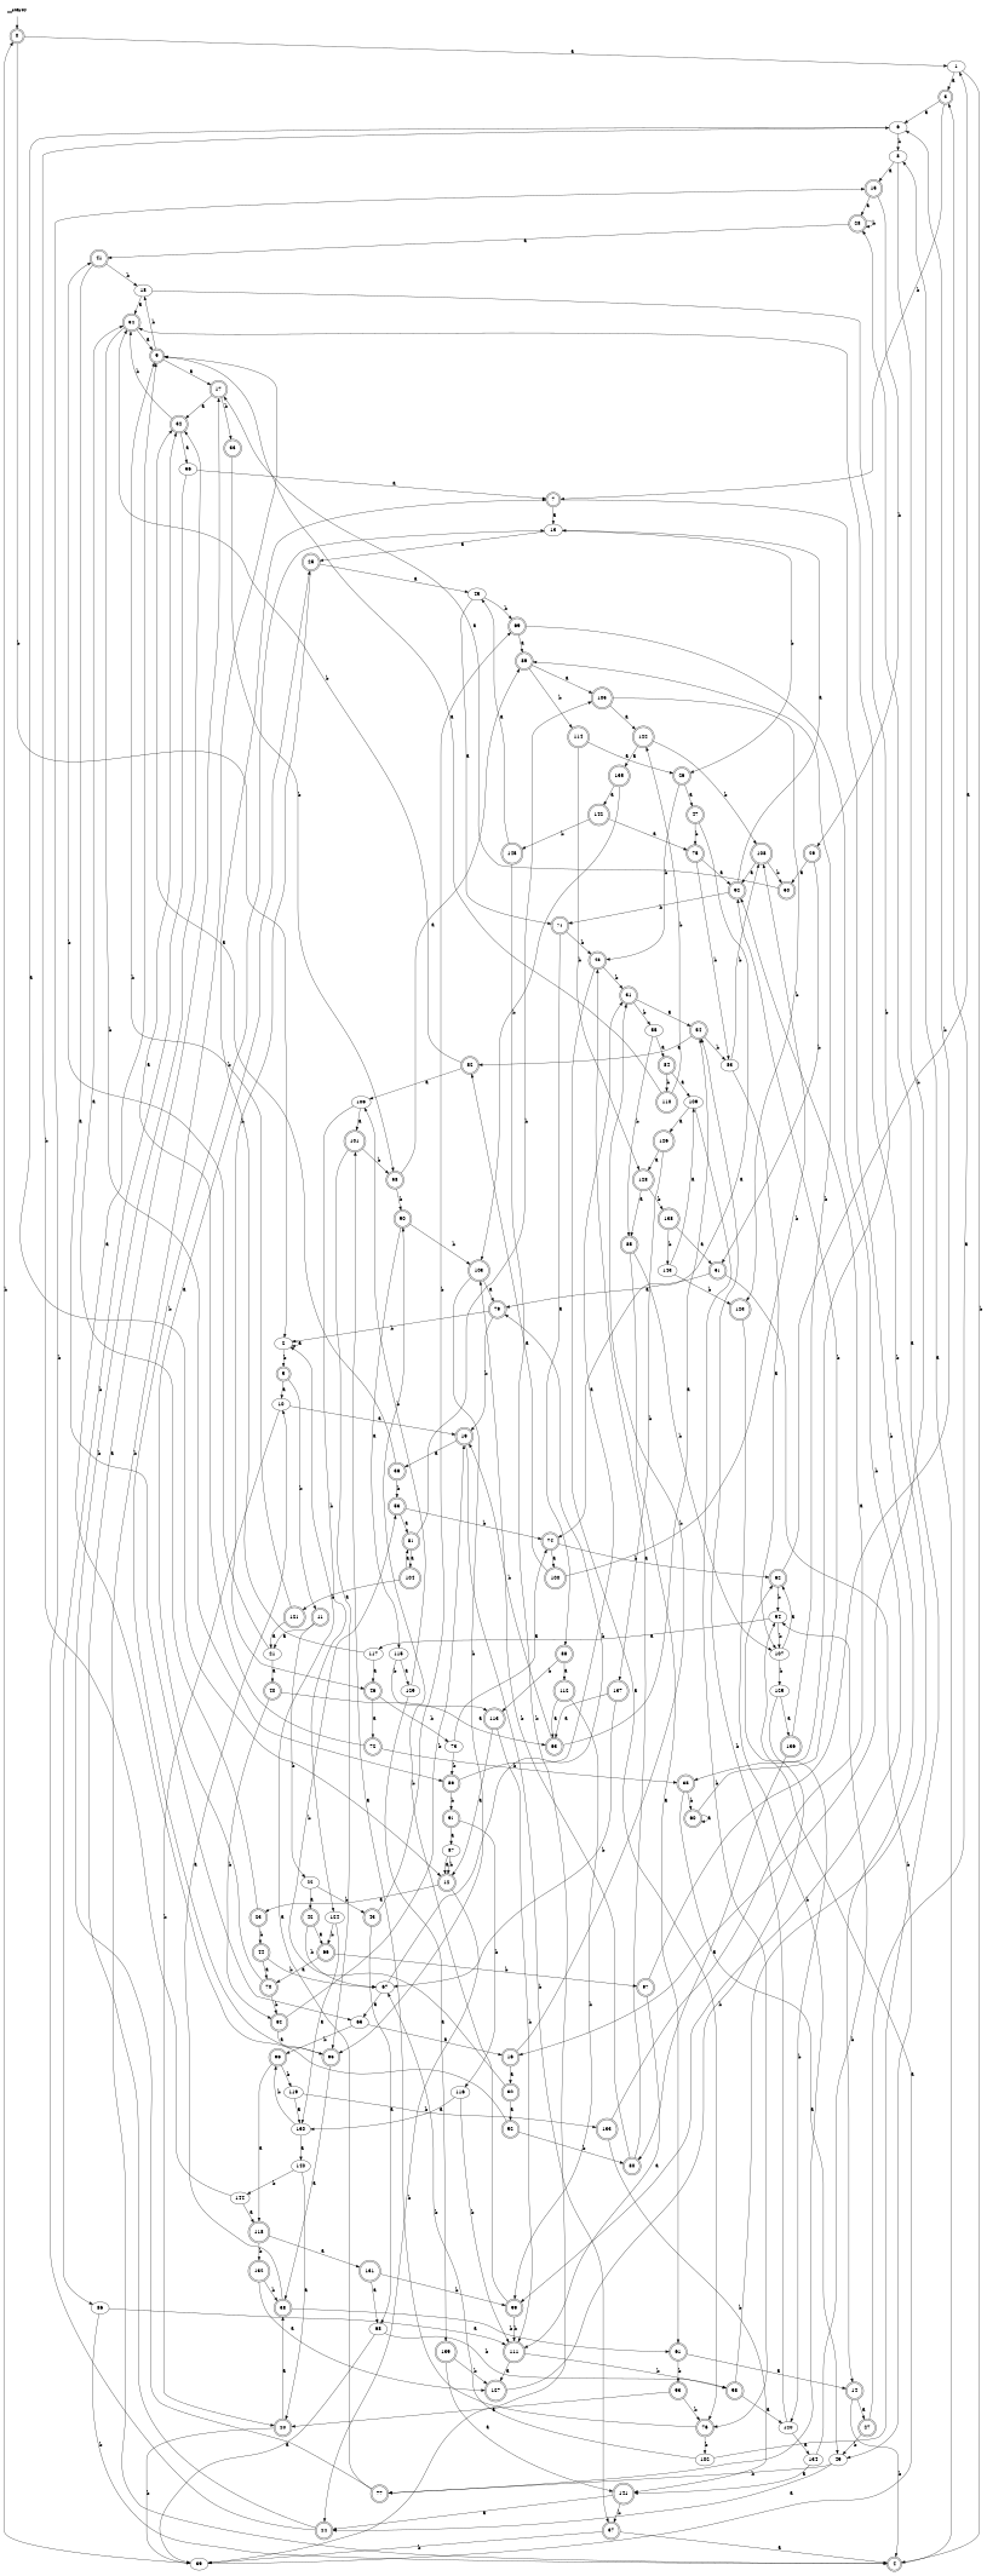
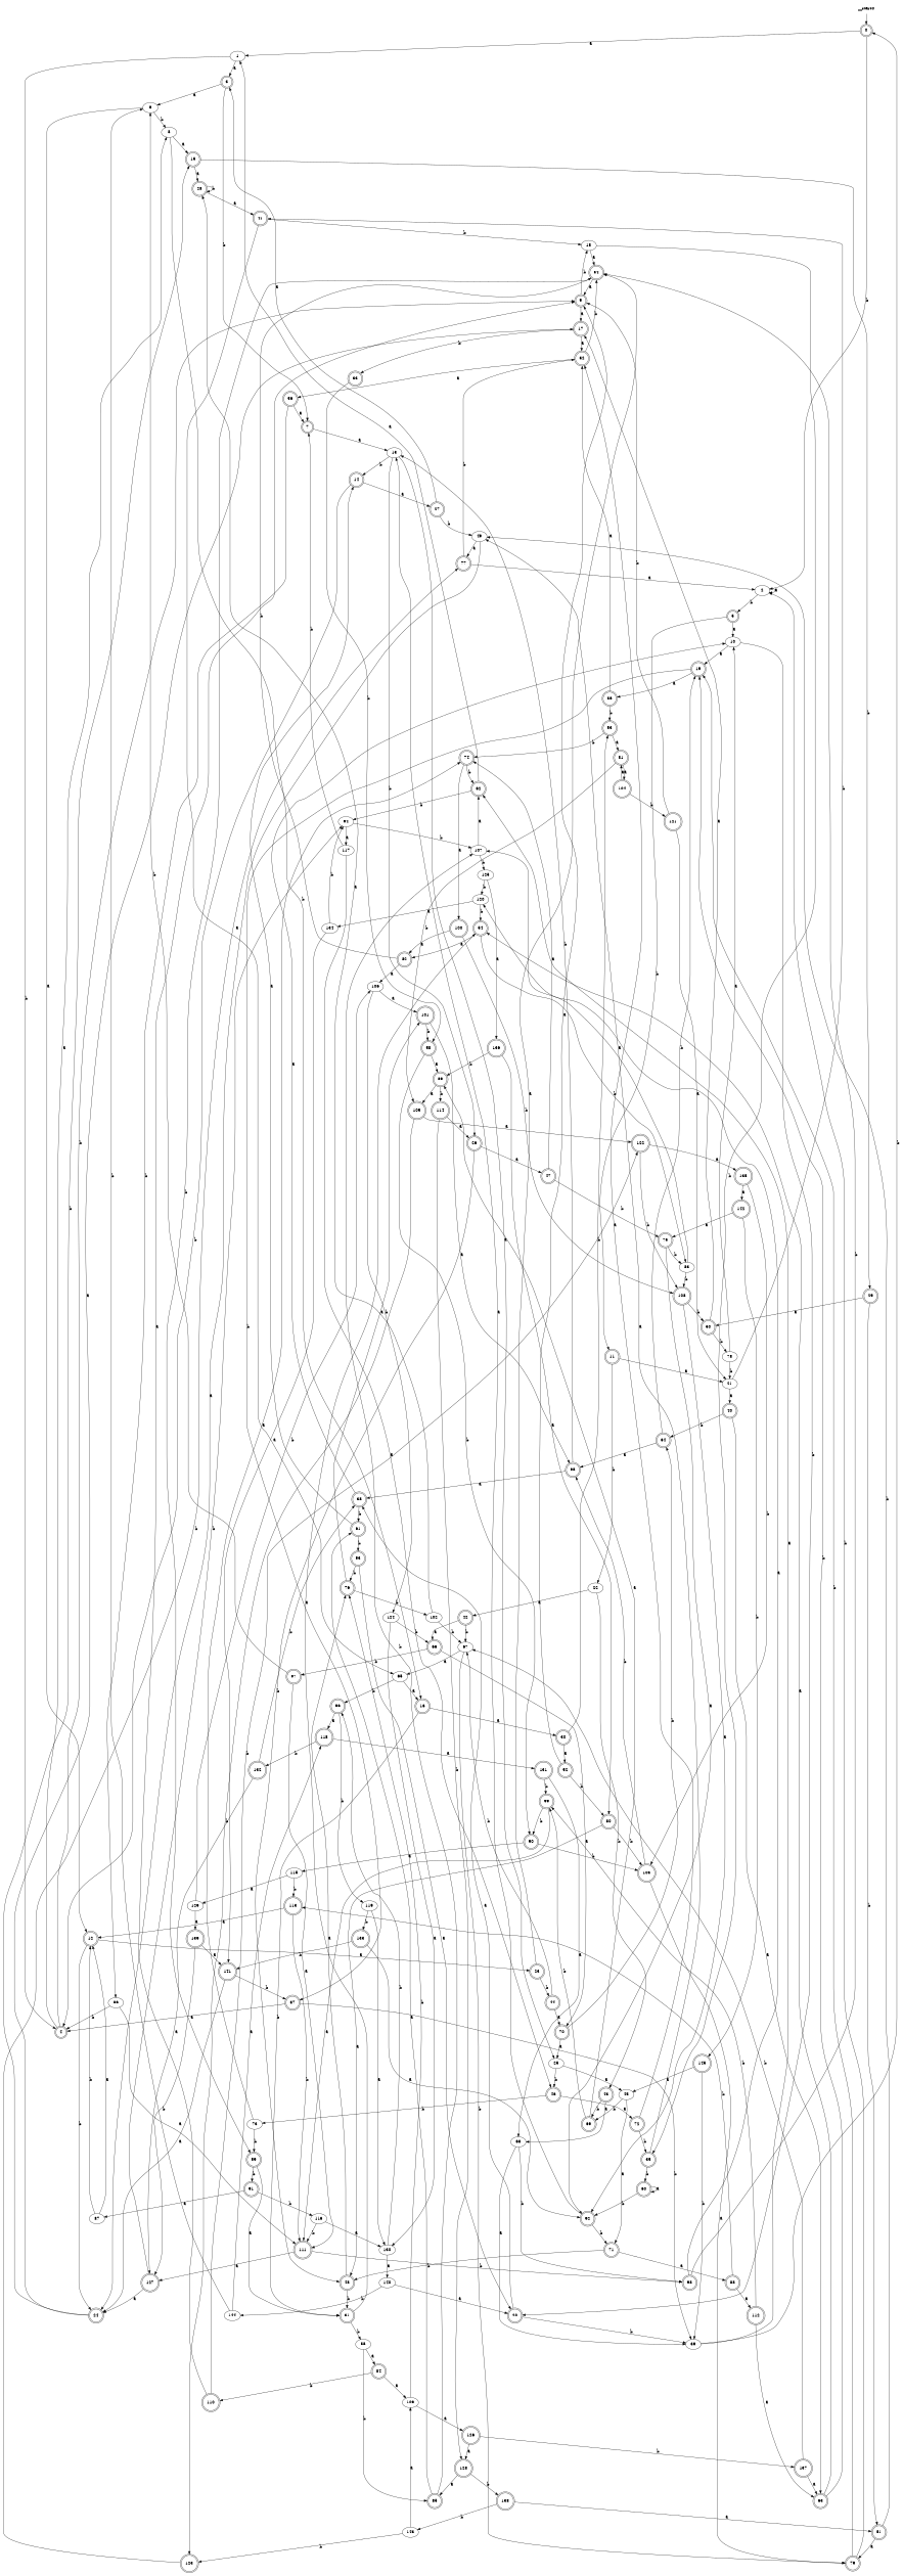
  digraph {
    node [shape=doublecircle]
    __start0 [shape=none]
    0
    1 [shape=""]
    2 [shape=""]
    3
    4
    5
    6 [shape=""]
    7
    8 [shape=""]
    9
    10 [shape=""]
    11
    12
    13 [shape=""]
    14
    15
    16
    17
    18 [shape=""]
    19
    20
    21 [shape=""]
    22 [shape=""]
    23
    24
-   25
+   25 [shape=ellipse]
    26
    27
    28
    29
    30
    31
    32
    33
    34
    35
    36
    37
    38
    39 [shape=""]
    40
    41
    42
    43
    44
    45 [shape=""]
    46
    47
    48
    49 [shape=""]
    50
    51
    52
    53
    54
    55 [shape=""]
-   56 [shape=ellipse]
+   56
    58
    59
    60
    61
    62
    63
    64
    65 [shape=""]
    66
    67 [shape=""]
    68 [shape=""]
    69
    70
    71
    72
    73 [shape=""]
    74
    75
    76
    77
+   78 [shape=""]
    79
    80
    81
    82
    83 [shape=""]
    84
    85
    86 [shape=""]
    89
    90
    91
    92
    93
    94 [shape=""]
    95
    96
    97
    98
    99
    88
    100
    101
    102 [shape=""]
    103
    104
    105
    106 [shape=""]
    107 [shape=""]
    108
    109 [shape=""]
    110
    111
    87 [shape=""]
    112
    113
    114
    115 [shape=""]
    116 [shape=""]
    117 [shape=""]
    118
    119 [shape=""]
    120 [shape=""]
    121
    122
    123
    124 [shape=""]
    125 [shape=""]
    126
    127
    128
    129 [shape=""]
    130 [shape=""]
    131
    132
    133
    134 [shape=""]
    135
    136
    137
    138
    139
    140 [shape=""]
    141
    142
    143 [shape=""]
    144 [shape=""]
    145
    __start0 -> 0
    0 -> 1 [label=a]
    0 -> 2 [label=b]
    1 -> 3 [label=a]
    1 -> 4 [label=b]
    2 -> 2 [label=a]
    2 -> 5 [label=b]
    3 -> 6 [label=a]
    3 -> 7 [label=b]
    4 -> 8 [label=a]
    4 -> 9 [label=b]
    5 -> 10 [label=a]
    5 -> 11 [label=b]
    6 -> 8 [label=b]
    6 -> 12 [label=a]
    7 -> 13 [label=a]
-   7 -> 14 [label=b]
+   13 -> 14 [label=b]
    8 -> 15 [label=a]
    8 -> 16 [label=b]
    9 -> 17 [label=a]
    9 -> 18 [label=b]
    10 -> 19 [label=a]
    10 -> 20 [label=b]
    11 -> 21 [label=a]
    11 -> 22 [label=b]
    12 -> 23 [label=a]
    12 -> 24 [label=b]
    13 -> 25 [label=a]
    13 -> 26 [label=b]
    14 -> 4 [label=b]
    14 -> 27 [label=a]
    15 -> 28 [label=a]
    15 -> 29 [label=b]
    16 -> 30 [label=a]
    16 -> 31 [label=b]
    17 -> 32 [label=a]
    17 -> 33 [label=b]
    18 -> 34 [label=a]
    18 -> 35 [label=b]
    19 -> 36 [label=a]
    19 -> 37 [label=b]
    20 -> 38 [label=a]
    20 -> 39 [label=b]
    21 -> 40 [label=a]
    21 -> 41 [label=b]
    22 -> 42 [label=a]
    22 -> 43 [label=b]
    23 -> 34 [label=a]
    23 -> 44 [label=b]
    24 -> 15 [label=b]
    24 -> 17 [label=a]
    25 -> 45 [label=a]
    25 -> 46 [label=b]
    26 -> 47 [label=a]
    26 -> 48 [label=b]
    27 -> 3 [label=a]
    27 -> 49 [label=b]
    28 -> 28 [label=b]
    28 -> 41 [label=a]
    29 -> 50 [label=a]
    29 -> 51 [label=b]
    30 -> 52 [label=a]
    30 -> 53 [label=b]
    31 -> 54 [label=a]
    31 -> 55 [label=b]
    32 -> 34 [label=b]
    32 -> 56 [label=a]
    33 -> 58 [label=b]
    34 -> 9 [label=a]
    34 -> 59 [label=b]
    35 -> 49 [label=a]
    35 -> 60 [label=b]
    36 -> 32 [label=a]
    36 -> 53 [label=b]
    37 -> 4 [label=a]
    37 -> 39 [label=b]
    38 -> 10 [label=a]
    38 -> 61 [label=b]
    39 -> 0 [label=b]
    39 -> 62 [label=a]
    40 -> 63 [label=a]
    40 -> 64 [label=b]
    41 -> 18 [label=b]
    41 -> 65 [label=a]
    42 -> 66 [label=a]
    42 -> 67 [label=b]
    43 -> 68 [label=a]
    43 -> 69 [label=b]
    44 -> 67 [label=b]
    44 -> 70 [label=a]
    45 -> 69 [label=b]
    45 -> 71 [label=a]
    46 -> 72 [label=a]
    46 -> 73 [label=b]
    47 -> 74 [label=a]
    47 -> 75 [label=b]
    48 -> 31 [label=b]
    48 -> 76 [label=a]
    49 -> 24 [label=a]
-   49 -> 77 [label=b]
+   49 -> 77 [label=a]
    50 -> 17 [label=a]
+   50 -> 78 [label=b]
    51 -> 49 [label=b]
    51 -> 79 [label=a]
    52 -> 9 [label=a]
    52 -> 80 [label=b]
    53 -> 74 [label=b]
    53 -> 81 [label=a]
    54 -> 82 [label=a]
    54 -> 83 [label=b]
    55 -> 84 [label=a]
    55 -> 85 [label=b]
    56 -> 7 [label=a]
    56 -> 86 [label=b]
    58 -> 89 [label=a]
    58 -> 90 [label=b]
    59 -> 31 [label=a]
    59 -> 91 [label=b]
    60 -> 60 [label=a]
    60 -> 92 [label=b]
    61 -> 14 [label=a]
    61 -> 93 [label=b]
    62 -> 1 [label=a]
    62 -> 94 [label=b]
    63 -> 19 [label=b]
    63 -> 54 [label=a]
    64 -> 19 [label=b]
    64 -> 95 [label=a]
    65 -> 16 [label=a]
    65 -> 96 [label=b]
    66 -> 70 [label=a]
    66 -> 97 [label=b]
    67 -> 65 [label=a]
    67 -> 79 [label=b]
    68 -> 39 [label=a]
    68 -> 98 [label=b]
    69 -> 89 [label=a]
    69 -> 99 [label=b]
    70 -> 25 [label=a]
    70 -> 64 [label=b]
    71 -> 48 [label=b]
    71 -> 88 [label=a]
    72 -> 32 [label=a]
    72 -> 35 [label=b]
    73 -> 59 [label=b]
    73 -> 74 [label=a]
    74 -> 62 [label=b]
    74 -> 100 [label=a]
    75 -> 83 [label=b]
    75 -> 92 [label=a]
    76 -> 101 [label=a]
    76 -> 102 [label=b]
    77 -> 2 [label=a]
    77 -> 32 [label=b]
+   78 -> 10 [label=a]
+   78 -> 21 [label=b]
    79 -> 2 [label=b]
    79 -> 19 [label=b]
    80 -> 48 [label=a]
    80 -> 103 [label=b]
    81 -> 104 [label=a]
    81 -> 105 [label=b]
    82 -> 34 [label=b]
    82 -> 106 [label=a]
    83 -> 107 [label=a]
    83 -> 108 [label=b]
    84 -> 109 [label=a]
    84 -> 110 [label=b]
    85 -> 61 [label=a]
    85 -> 107 [label=b]
    86 -> 4 [label=b]
    86 -> 111 [label=a]
    89 -> 105 [label=a]
    89 -> 114 [label=b]
    90 -> 103 [label=b]
    90 -> 115 [label=a]
    91 -> 87 [label=a]
    91 -> 116 [label=b]
    92 -> 13 [label=a]
    92 -> 71 [label=b]
    93 -> 20 [label=a]
    93 -> 76 [label=b]
    94 -> 107 [label=b]
    94 -> 117 [label=a]
    95 -> 13 [label=b]
    95 -> 38 [label=a]
    96 -> 118 [label=a]
    96 -> 119 [label=b]
    97 -> 6 [label=b]
    97 -> 111 [label=a]
    98 -> 34 [label=b]
    98 -> 120 [label=a]
    99 -> 90 [label=b]
-   99 -> 111 [label=b]
+   99 -> 111 [label=a]
    88 -> 112 [label=a]
    88 -> 113 [label=b]
    100 -> 82 [label=a]
    100 -> 108 [label=b]
    101 -> 58 [label=b]
    101 -> 95 [label=a]
    102 -> 28 [label=a]
    102 -> 67 [label=b]
    103 -> 79 [label=a]
    103 -> 95 [label=b]
    104 -> 81 [label=a]
    104 -> 121 [label=b]
    105 -> 122 [label=a]
    105 -> 123 [label=b]
    106 -> 101 [label=a]
    106 -> 124 [label=b]
    107 -> 62 [label=a]
    107 -> 125 [label=b]
    108 -> 50 [label=b]
    108 -> 92 [label=a]
    109 -> 76 [label=b]
    109 -> 126 [label=a]
    110 -> 9 [label=a]
    110 -> 122 [label=b]
    111 -> 98 [label=b]
    111 -> 127 [label=a]
    87 -> 12 [label=a]
    87 -> 12 [label=b]
    112 -> 63 [label=a]
    112 -> 99 [label=b]
    113 -> 12 [label=a]
    113 -> 111 [label=b]
    114 -> 26 [label=a]
    114 -> 128 [label=b]
    115 -> 113 [label=b]
    115 -> 129 [label=a]
    116 -> 111 [label=b]
    116 -> 130 [label=a]
    117 -> 7 [label=b]
    117 -> 46 [label=a]
    118 -> 131 [label=a]
    118 -> 132 [label=b]
    119 -> 130 [label=a]
    119 -> 133 [label=b]
    120 -> 54 [label=b]
    120 -> 134 [label=a]
    121 -> 9 [label=b]
    121 -> 21 [label=a]
    122 -> 108 [label=b]
    122 -> 135 [label=a]
    123 -> 77 [label=b]
    124 -> 66 [label=b]
    124 -> 130 [label=a]
    125 -> 120 [label=b]
    125 -> 136 [label=a]
    126 -> 128 [label=a]
    126 -> 137 [label=b]
+   127 -> 24 [label=a]
    127 -> 94 [label=b]
    128 -> 85 [label=a]
    128 -> 138 [label=b]
    129 -> 106 [label=b]
    129 -> 139 [label=a]
    130 -> 96 [label=b]
    130 -> 140 [label=a]
    131 -> 68 [label=a]
    131 -> 99 [label=b]
    132 -> 38 [label=b]
    132 -> 127 [label=a]
    133 -> 92 [label=a]
    133 -> 141 [label=b]
    134 -> 94 [label=b]
    134 -> 141 [label=a]
    135 -> 103 [label=b]
    135 -> 142 [label=a]
    136 -> 80 [label=a]
    136 -> 89 [label=b]
    137 -> 63 [label=a]
    137 -> 67 [label=b]
    138 -> 51 [label=a]
    138 -> 143 [label=b]
    139 -> 127 [label=b]
    139 -> 141 [label=a]
    140 -> 20 [label=a]
    140 -> 144 [label=b]
    141 -> 24 [label=a]
    141 -> 37 [label=b]
    142 -> 75 [label=a]
    142 -> 145 [label=b]
    143 -> 109 [label=a]
    143 -> 123 [label=b]
    144 -> 6 [label=b]
    144 -> 118 [label=a]
    145 -> 39 [label=b]
    145 -> 45 [label=a]
  }
